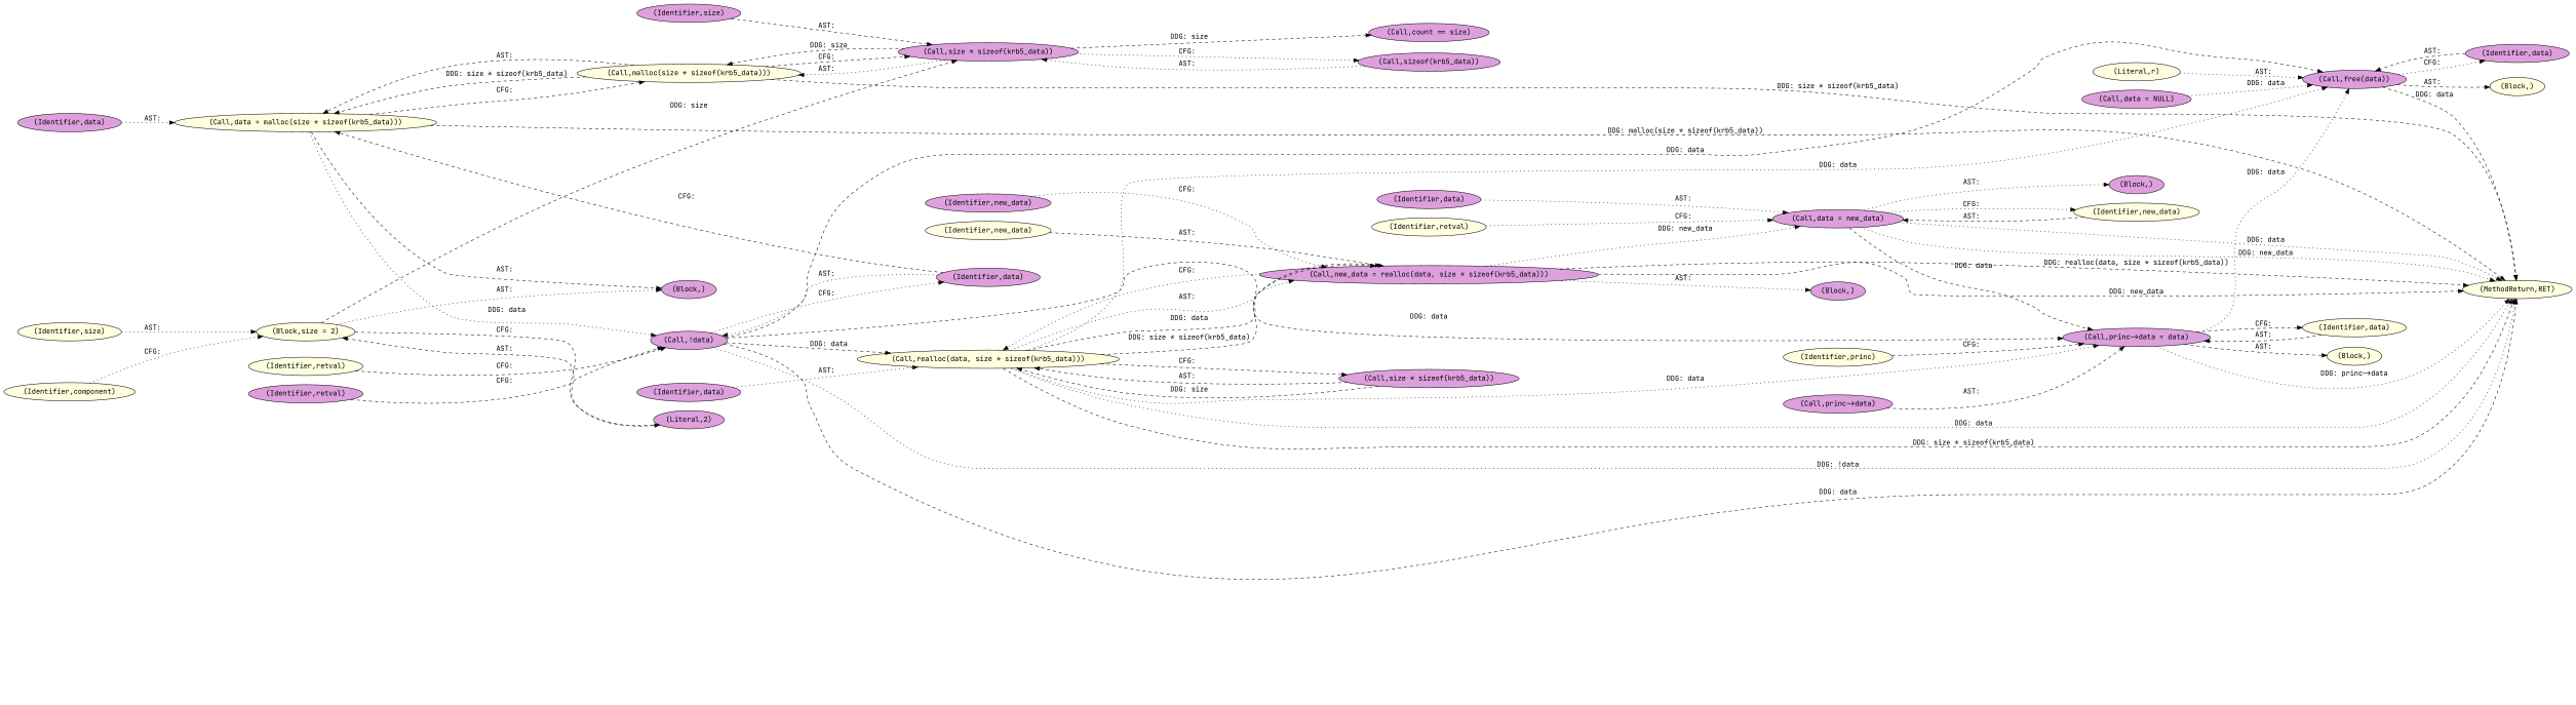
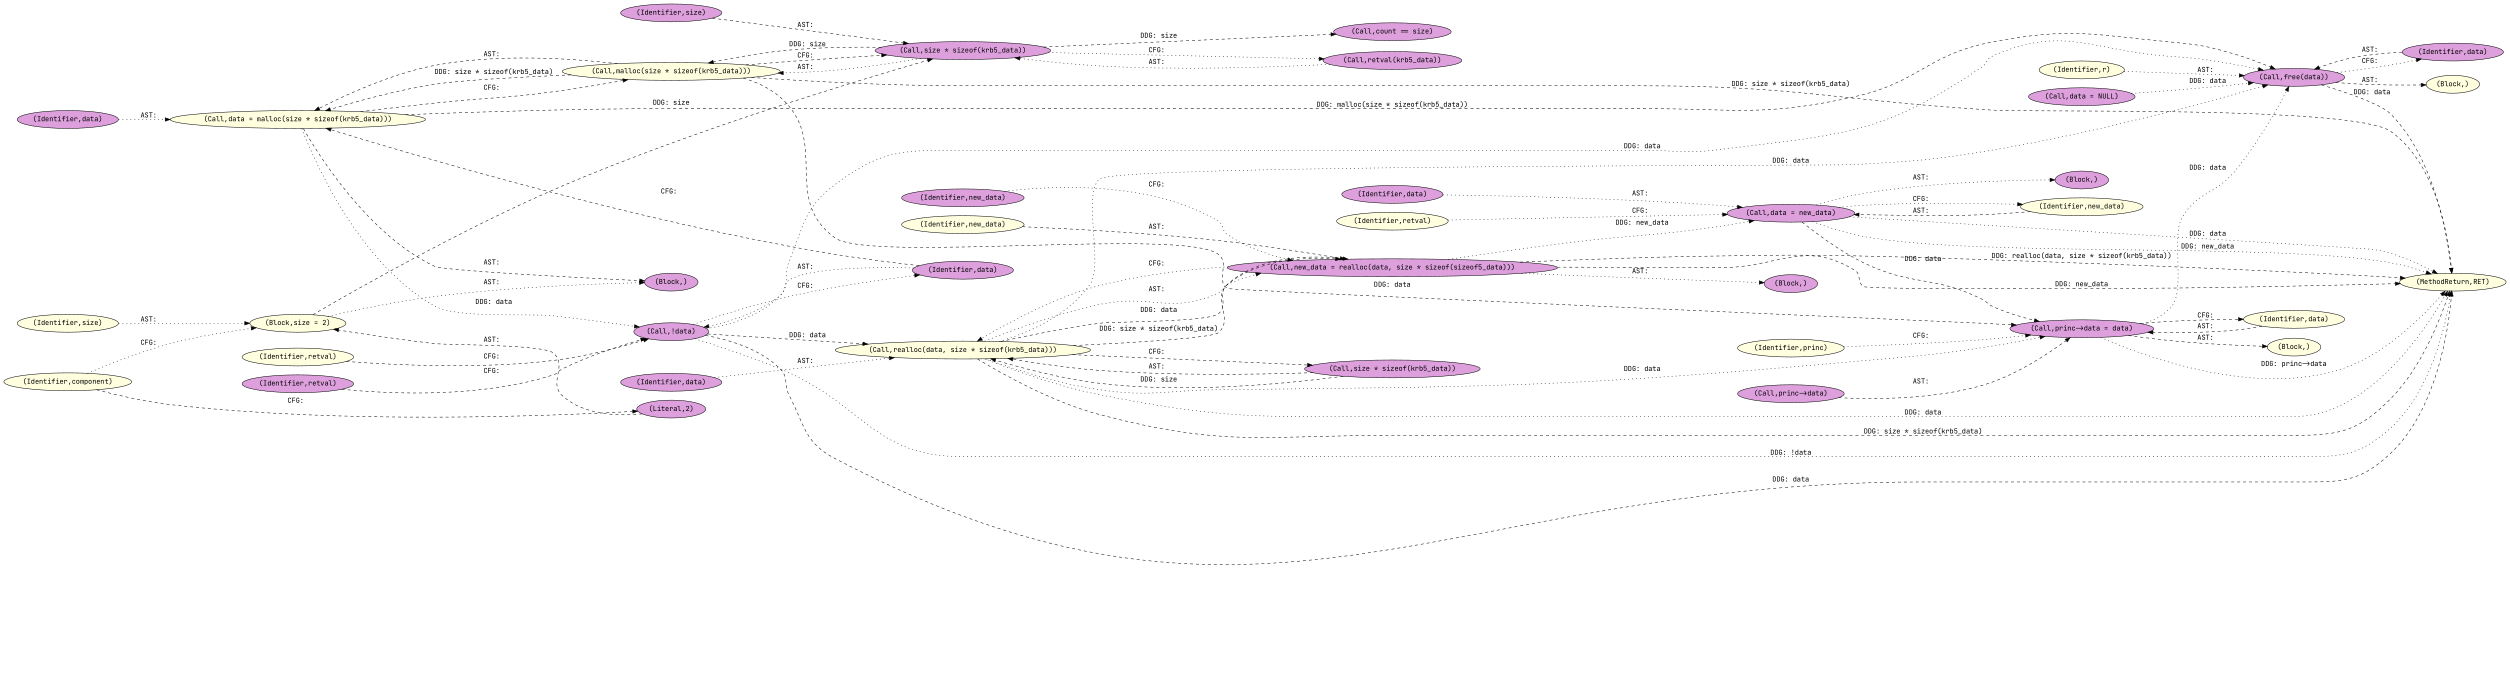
  digraph {
    fontname="JetBrains Mono"
    rankdir=LR
    node [fillcolor=plum fontname="JetBrains Mono" style=filled]
    edge [fontname="JetBrains Mono" style=dashed]
    n1 [fillcolor=lightyellow label="(Call,data = malloc(size * sizeof(krb5_data)))"]
    n2 [fillcolor=lightyellow label="(Call,malloc(size * sizeof(krb5_data)))"]
    n3 [label="(Call,!data)"]
    n4 [fillcolor=lightyellow label="(MethodReturn,RET)"]
    n5 [label="(Block,)"]
    n6 [label="(Call,size * sizeof(krb5_data))"]
    n7 [fillcolor=lightyellow label="(Call,realloc(data, size * sizeof(krb5_data)))"]
    n8 [label="(Call,princ->data = data)"]
    n9 [label="(Call,free(data))"]
    n10 [label="(Identifier,data)"]
    n11 [label="(Call,count == size)"]
-   n12 [label="(Call,sizeof(krb5_data))"]
+   n12 [label="(Call,retval(krb5_data))"]
    n13 [fillcolor=lightyellow label="(Block,size = 2)"]
    n14 [label="(Literal,2)"]
-   n15 [label="(Call,new_data = realloc(data, size * sizeof(krb5_data)))"]
+   n15 [label="(Call,new_data = realloc(data, size * sizeof(sizeof5_data)))"]
    n16 [label="(Call,size * sizeof(krb5_data))"]
    n17 [fillcolor=lightyellow label="(Identifier,data)"]
    n18 [fillcolor=lightyellow label="(Block,)"]
    n19 [label="(Identifier,data)"]
    n20 [fillcolor=lightyellow label="(Block,)"]
    n21 [label="(Call,data = new_data)"]
    n22 [label="(Block,)"]
    n23 [label="(Block,)"]
    n24 [fillcolor=lightyellow label="(Identifier,new_data)"]
    n25 [label="(Identifier,new_data)"]
    n26 [fillcolor=lightyellow label="(Identifier,retval)"]
    n27 [fillcolor=lightyellow label="(Identifier,princ)"]
    n28 [label="(Identifier,data)"]
    n29 [fillcolor=lightyellow label="(Identifier,size)"]
    n30 [fillcolor=lightyellow label="(Identifier,component)"]
-   n31 [fillcolor=lightyellow label="(Literal,r)"]
+   n31 [fillcolor=lightyellow label="(Identifier,r)"]
    n32 [label="(Identifier,retval)"]
    n33 [fillcolor=lightyellow label="(Identifier,retval)"]
    n34 [label="(Call,princ->data)"]
    n35 [fillcolor=lightyellow label="(Identifier,new_data)"]
    n36 [label="(Identifier,data)"]
    n37 [label="(Identifier,data)"]
    n38 [label="(Call,data = NULL)"]
    n39 [label="(Identifier,size)"]
    n1 -> n2 [label="CFG: "]
    n1 -> n3 [label="DDG: data" style=dotted]
-   n1 -> n4 [label="DDG: malloc(size * sizeof(krb5_data))"]
+   n1 -> n9 [label="DDG: malloc(size * sizeof(krb5_data))"]
    n1 -> n5 [label="AST: "]
    n2 -> n1 [label="AST: "]
    n2 -> n1 [label="DDG: size * sizeof(krb5_data)"]
    n2 -> n4 [label="DDG: size * sizeof(krb5_data)"]
    n2 -> n6 [label="CFG: "]
    n3 -> n4 [label="DDG: !data" style=dotted]
    n3 -> n4 [label="DDG: data"]
    n3 -> n7 [label="DDG: data"]
-   n3 -> n8 [label="DDG: data"]
-   n3 -> n9 [label="DDG: data"]
+   n2 -> n8 [label="DDG: data"]
+   n3 -> n9 [label="DDG: data" style=dotted]
    n3 -> n10 [label="CFG: " style=dotted]
    n6 -> n2 [label="AST: " style=dotted]
    n6 -> n2 [label="DDG: size"]
    n6 -> n11 [label="DDG: size"]
    n6 -> n12 [label="CFG: " style=dotted]
    n7 -> n4 [label="DDG: data" style=dotted]
    n7 -> n4 [label="DDG: size * sizeof(krb5_data)"]
    n7 -> n8 [label="DDG: data" style=dotted]
    n7 -> n9 [label="DDG: data" style=dotted]
    n7 -> n15 [label="AST: " style=dotted]
    n7 -> n15 [label="DDG: data"]
    n7 -> n15 [label="DDG: size * sizeof(krb5_data)"]
    n7 -> n16 [label="CFG: "]
    n8 -> n4 [label="DDG: princ->data" style=dotted]
    n8 -> n9 [label="DDG: data" style=dotted]
    n8 -> n17 [label="CFG: "]
    n8 -> n18 [label="AST: "]
    n9 -> n4 [label="DDG: data"]
    n9 -> n19 [label="CFG: " style=dotted]
    n9 -> n20 [label="AST: "]
    n10 -> n1 [label="CFG: "]
    n10 -> n3 [label="AST: " style=dotted]
    n12 -> n6 [label="AST: " style=dotted]
    n13 -> n5 [label="AST: " style=dotted]
    n13 -> n6 [label="DDG: size"]
-   n13 -> n14 [label="CFG: "]
+   n30 -> n14 [label="CFG: "]
    n14 -> n13 [label="AST: "]
    n15 -> n4 [label="DDG: new_data"]
    n15 -> n4 [label="DDG: realloc(data, size * sizeof(krb5_data))"]
    n15 -> n7 [label="CFG: " style=dotted]
    n15 -> n21 [label="DDG: new_data" style=dotted]
    n15 -> n22 [label="AST: " style=dotted]
    n16 -> n7 [label="AST: "]
    n16 -> n7 [label="DDG: size"]
    n17 -> n8 [label="AST: "]
    n19 -> n9 [label="AST: "]
    n21 -> n4 [label="DDG: new_data" style=dotted]
    n21 -> n4 [label="DDG: data" style=dotted]
    n21 -> n8 [label="DDG: data"]
    n21 -> n23 [label="AST: " style=dotted]
    n21 -> n24 [label="CFG: " style=dotted]
    n24 -> n21 [label="AST: "]
    n25 -> n15 [label="CFG: " style=dotted]
    n26 -> n21 [label="CFG: " style=dotted]
-   n27 -> n8 [label="CFG: "]
+   n27 -> n8 [label="CFG: " style=dotted]
    n28 -> n7 [label="AST: " style=dotted]
    n29 -> n13 [label="AST: " style=dotted]
    n30 -> n13 [label="CFG: " style=dotted]
    n31 -> n9 [label="AST: " style=dotted]
    n32 -> n3 [label="CFG: "]
    n33 -> n3 [label="CFG: "]
    n34 -> n8 [label="AST: "]
    n35 -> n15 [label="AST: "]
    n36 -> n1 [label="AST: " style=dotted]
    n37 -> n21 [label="AST: " style=dotted]
    n38 -> n9 [label="DDG: data" style=dotted]
    n39 -> n6 [label="AST: "]
  }
